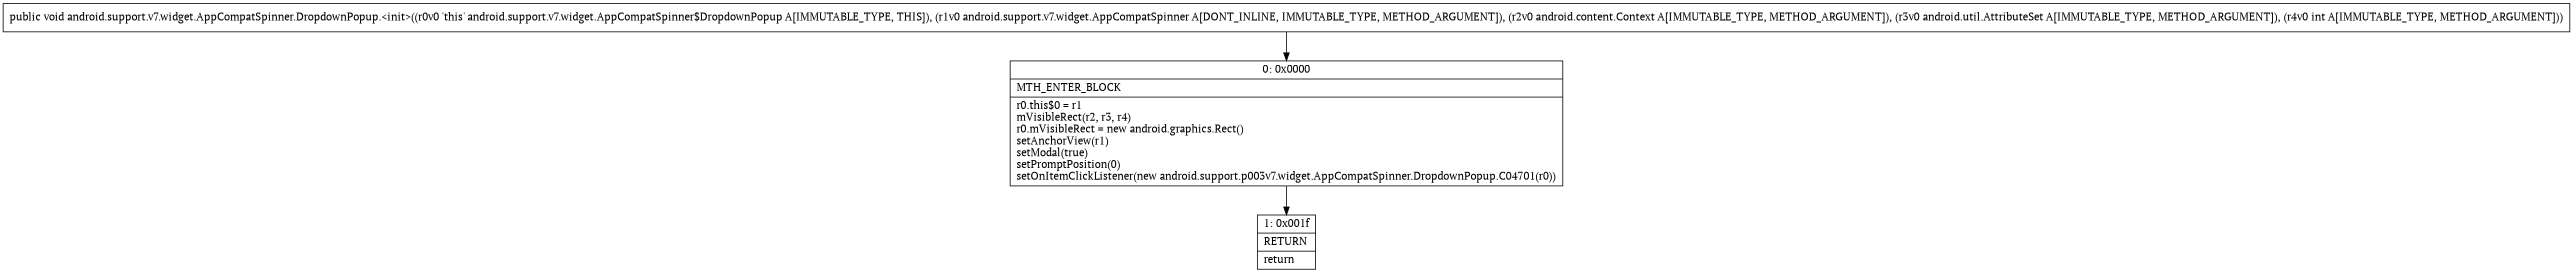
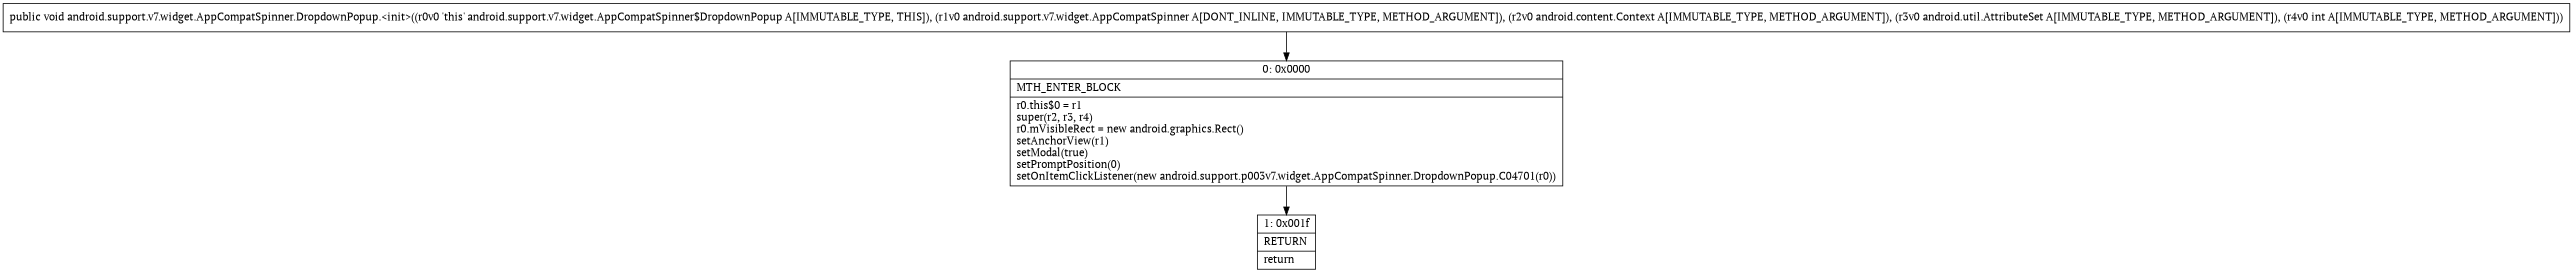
  digraph {
    fontname="PT Serif"
    node [shape=record fontname="PT Serif"]
    edge [fontname="PT Serif"]
-   n1 [label="{0\:\ 0x0000|MTH_ENTER_BLOCK\l|r0.this$0 = r1\lmVisibleRect(r2, r3, r4)\lr0.mVisibleRect = new android.graphics.Rect()\lsetAnchorView(r1)\lsetModal(true)\lsetPromptPosition(0)\lsetOnItemClickListener(new android.support.p003v7.widget.AppCompatSpinner.DropdownPopup.C04701(r0))\l}"]
+   n1 [label="{0\:\ 0x0000|MTH_ENTER_BLOCK\l|r0.this$0 = r1\lsuper(r2, r3, r4)\lr0.mVisibleRect = new android.graphics.Rect()\lsetAnchorView(r1)\lsetModal(true)\lsetPromptPosition(0)\lsetOnItemClickListener(new android.support.p003v7.widget.AppCompatSpinner.DropdownPopup.C04701(r0))\l}"]
    n2 [label="{1\:\ 0x001f|RETURN\l|return\l}"]
    n3 [label="{public void android.support.v7.widget.AppCompatSpinner.DropdownPopup.\<init\>((r0v0 'this' android.support.v7.widget.AppCompatSpinner$DropdownPopup A[IMMUTABLE_TYPE, THIS]), (r1v0 android.support.v7.widget.AppCompatSpinner A[DONT_INLINE, IMMUTABLE_TYPE, METHOD_ARGUMENT]), (r2v0 android.content.Context A[IMMUTABLE_TYPE, METHOD_ARGUMENT]), (r3v0 android.util.AttributeSet A[IMMUTABLE_TYPE, METHOD_ARGUMENT]), (r4v0 int A[IMMUTABLE_TYPE, METHOD_ARGUMENT])) }"]
    n1 -> n2
    n3 -> n1
  }
